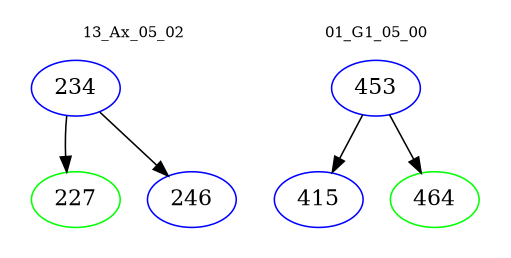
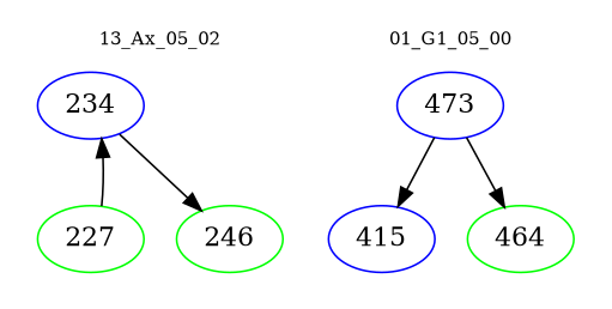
  digraph {
    node [color=blue]
    edge [color=black]
    n1 [label=234]
    n2 [color=green label=227]
-   n3 [label=246]
-   n4 [label=453]
+   n3 [color=green label=246]
+   n4 [label=473]
    n5 [label=415]
    n6 [color=green label=464]
    subgraph cluster_1 {
      color=white
      fontsize=10
      label="13_Ax_05_02"
      n1
      n2
      n3
    }
    subgraph cluster_2 {
      color=white
      fontsize=10
      label="01_G1_05_00"
      n4
      n5
      n6
    }
-   n1 -> n2
+   n2 -> n1
    n1 -> n3
    n4 -> n5
    n4 -> n6
  }
